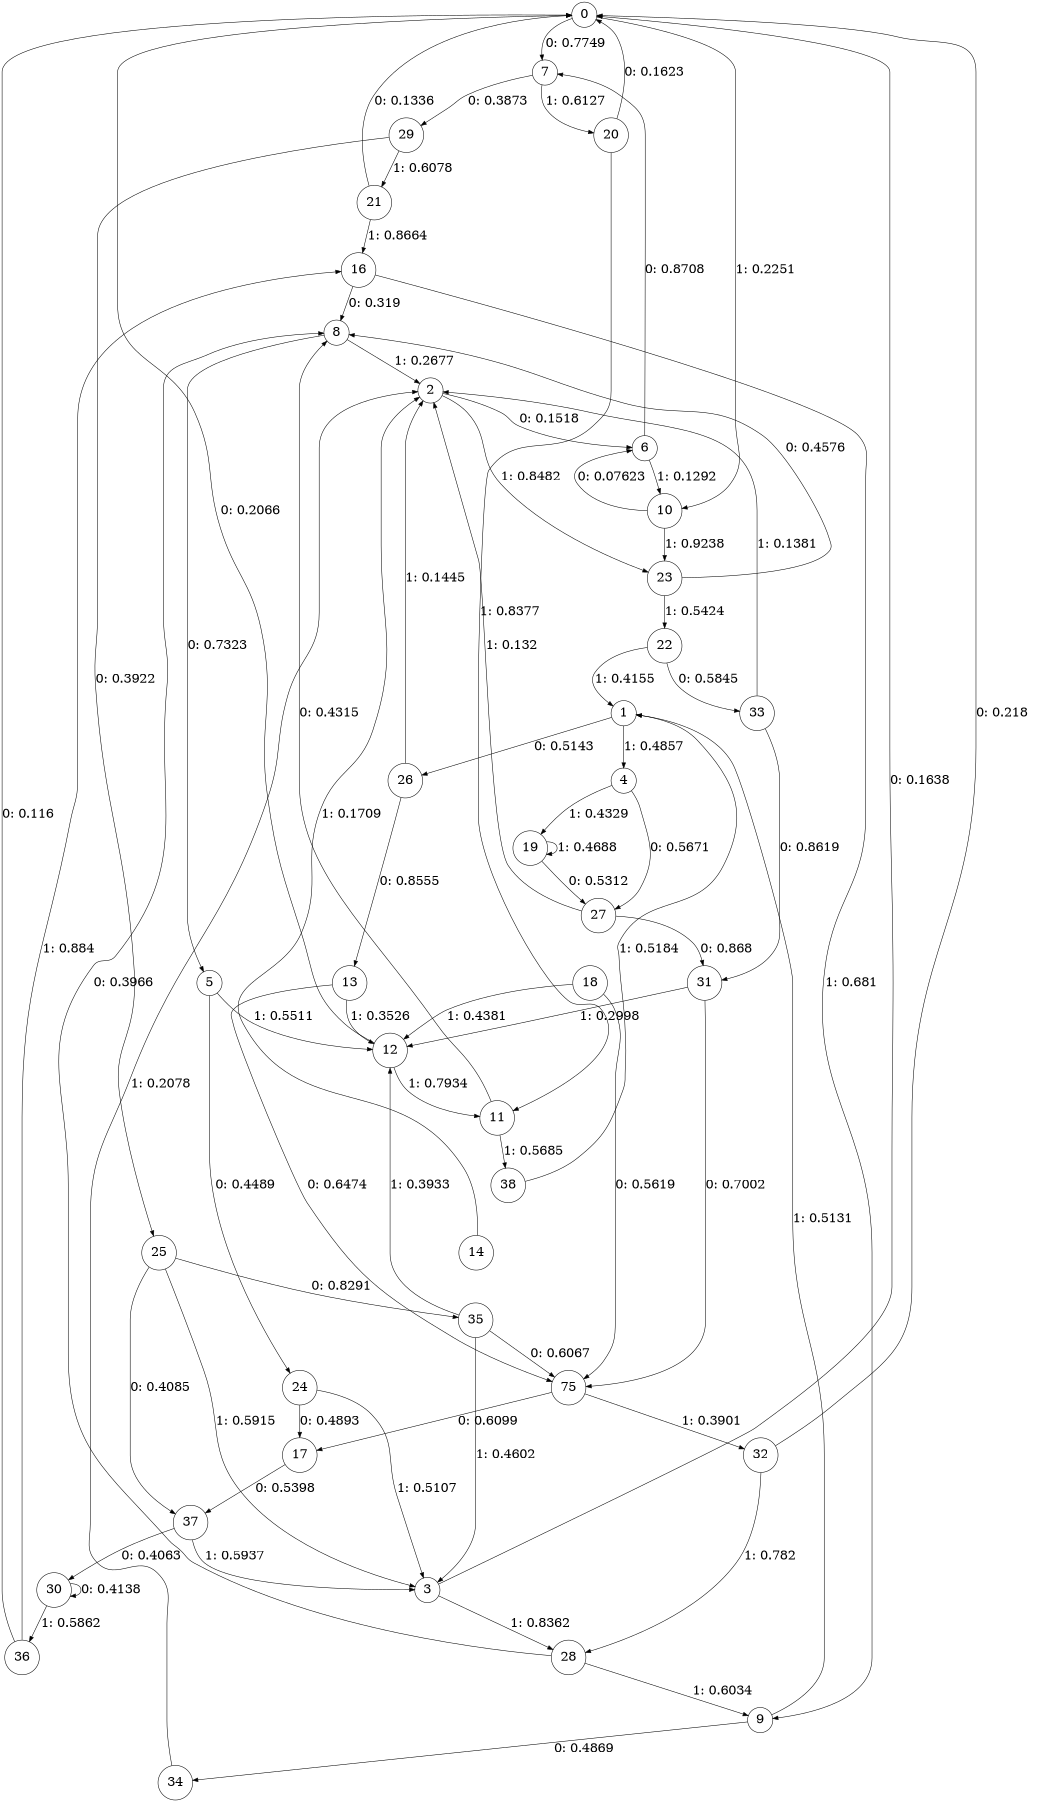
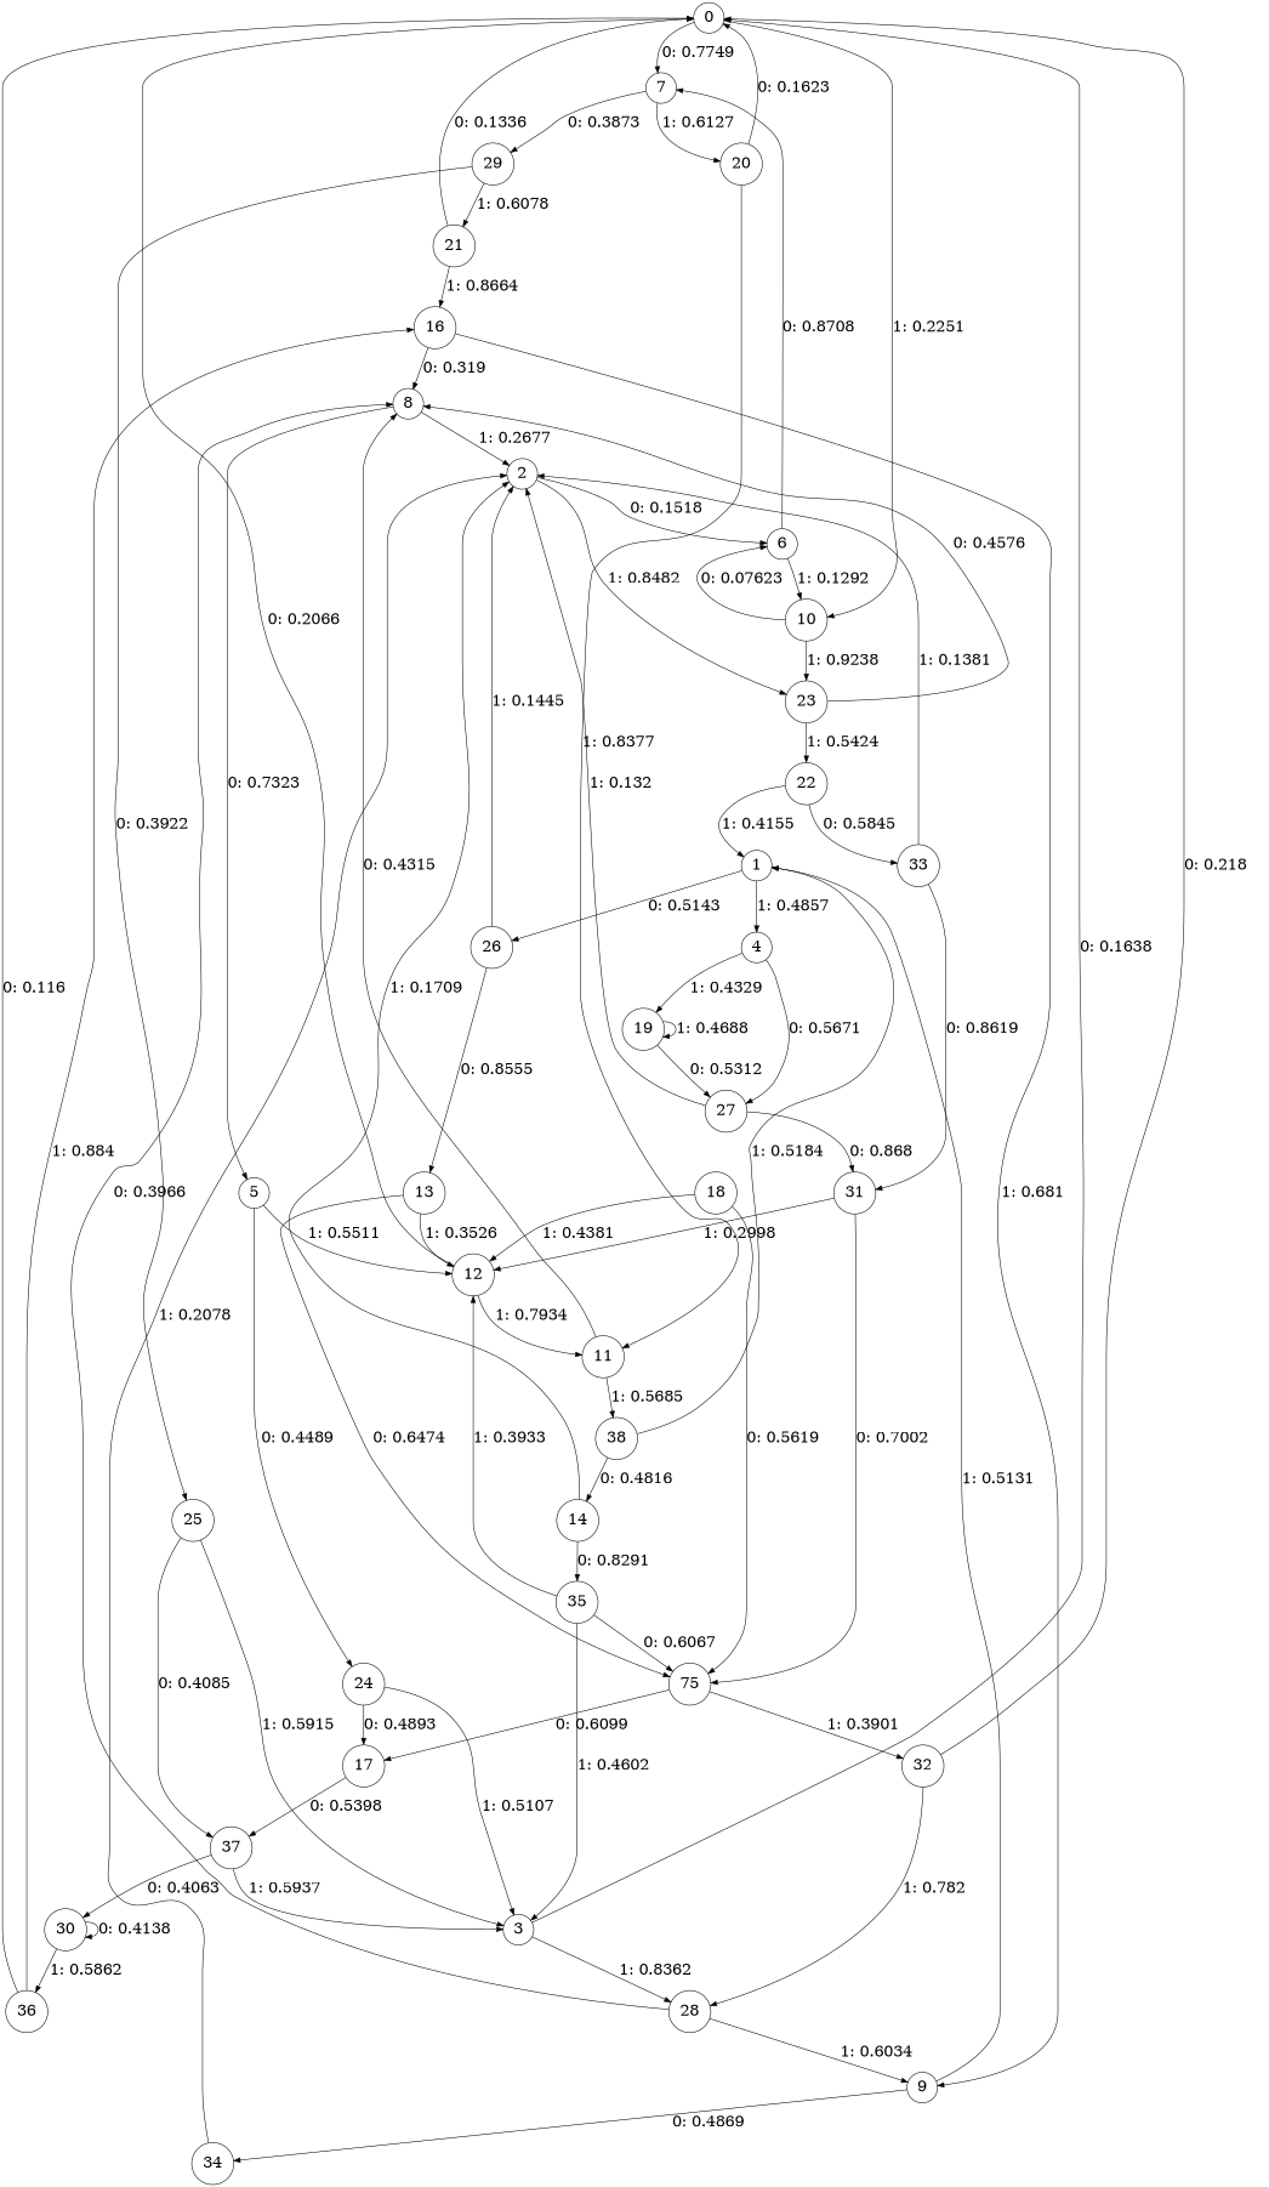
  digraph {
    node [fontsize=24 shape=circle]
    edge [fontsize=24]
    0
    7
    10
    29
    20
    6
    23
    21
    25
    11
    8
    22
    1
    26
    4
    2
    13
    27
    19
    12
    n21 [label=75]
    31
    5
    33
    3
    28
    9
    34
    24
    17
    37
    38
    16
    18
    14
    35
    32
    30
    36
    0 -> 7 [label="0: 0.7749   "]
    0 -> 10 [label="1: 0.2251   "]
    7 -> 29 [label="0: 0.3873   "]
    7 -> 20 [label="1: 0.6127   "]
    10 -> 6 [label="0: 0.07623  "]
    10 -> 23 [label="1: 0.9238   "]
    29 -> 21 [label="1: 0.6078   "]
    29 -> 25 [label="0: 0.3922   "]
    20 -> 0 [label="0: 0.1623   "]
    20 -> 11 [label="1: 0.8377   "]
    6 -> 7 [label="0: 0.8708   "]
    6 -> 10 [label="1: 0.1292   "]
    23 -> 8 [label="0: 0.4576   "]
    23 -> 22 [label="1: 0.5424   "]
    21 -> 0 [label="0: 0.1336   "]
    21 -> 16 [label="1: 0.8664   "]
    25 -> 3 [label="1: 0.5915   "]
    25 -> 37 [label="0: 0.4085   "]
    11 -> 8 [label="0: 0.4315   "]
    11 -> 38 [label="1: 0.5685   "]
    8 -> 2 [label="1: 0.2677   "]
    8 -> 5 [label="0: 0.7323   "]
    22 -> 1 [label="1: 0.4155   "]
    22 -> 33 [label="0: 0.5845   "]
    1 -> 26 [label="0: 0.5143   "]
    1 -> 4 [label="1: 0.4857   "]
    26 -> 2 [label="1: 0.1445   "]
    26 -> 13 [label="0: 0.8555   "]
    4 -> 27 [label="0: 0.5671   "]
    4 -> 19 [label="1: 0.4329   "]
    2 -> 6 [label="0: 0.1518   "]
    2 -> 23 [label="1: 0.8482   "]
    13 -> 12 [label="1: 0.3526   "]
    13 -> n21 [label="0: 0.6474   "]
    27 -> 2 [label="1: 0.132    "]
    27 -> 31 [label="0: 0.868    "]
    19 -> 27 [label="0: 0.5312   "]
    19 -> 19 [label="1: 0.4688   "]
    12 -> 0 [label="0: 0.2066   "]
    12 -> 11 [label="1: 0.7934   "]
    n21 -> 17 [label="0: 0.6099   "]
    n21 -> 32 [label="1: 0.3901   "]
    31 -> 12 [label="1: 0.2998   "]
    31 -> n21 [label="0: 0.7002   "]
    5 -> 12 [label="1: 0.5511   "]
    5 -> 24 [label="0: 0.4489   "]
    33 -> 2 [label="1: 0.1381   "]
    33 -> 31 [label="0: 0.8619   "]
    3 -> 0 [label="0: 0.1638   "]
    3 -> 28 [label="1: 0.8362   "]
    28 -> 8 [label="0: 0.3966   "]
    28 -> 9 [label="1: 0.6034   "]
    9 -> 1 [label="1: 0.5131   "]
    9 -> 34 [label="0: 0.4869   "]
    34 -> 2 [label="1: 0.2078   "]
    24 -> 3 [label="1: 0.5107   "]
    24 -> 17 [label="0: 0.4893   "]
    17 -> 37 [label="0: 0.5398   "]
    37 -> 3 [label="1: 0.5937   "]
    37 -> 30 [label="0: 0.4063   "]
    38 -> 1 [label="1: 0.5184   "]
+   38 -> 14 [label="0: 0.4816   "]
    16 -> 8 [label="0: 0.319    "]
    16 -> 9 [label="1: 0.681    "]
    18 -> 12 [label="1: 0.4381   "]
    18 -> n21 [label="0: 0.5619   "]
    14 -> 2 [label="1: 0.1709   "]
-   25 -> 35 [label="0: 0.8291   "]
+   14 -> 35 [label="0: 0.8291   "]
    35 -> 12 [label="1: 0.3933   "]
    35 -> n21 [label="0: 0.6067   "]
    35 -> 3 [label="1: 0.4602   "]
    32 -> 0 [label="0: 0.218    "]
    32 -> 28 [label="1: 0.782    "]
    30 -> 30 [label="0: 0.4138   "]
    30 -> 36 [label="1: 0.5862   "]
    36 -> 0 [label="0: 0.116    "]
    36 -> 16 [label="1: 0.884    "]
  }
